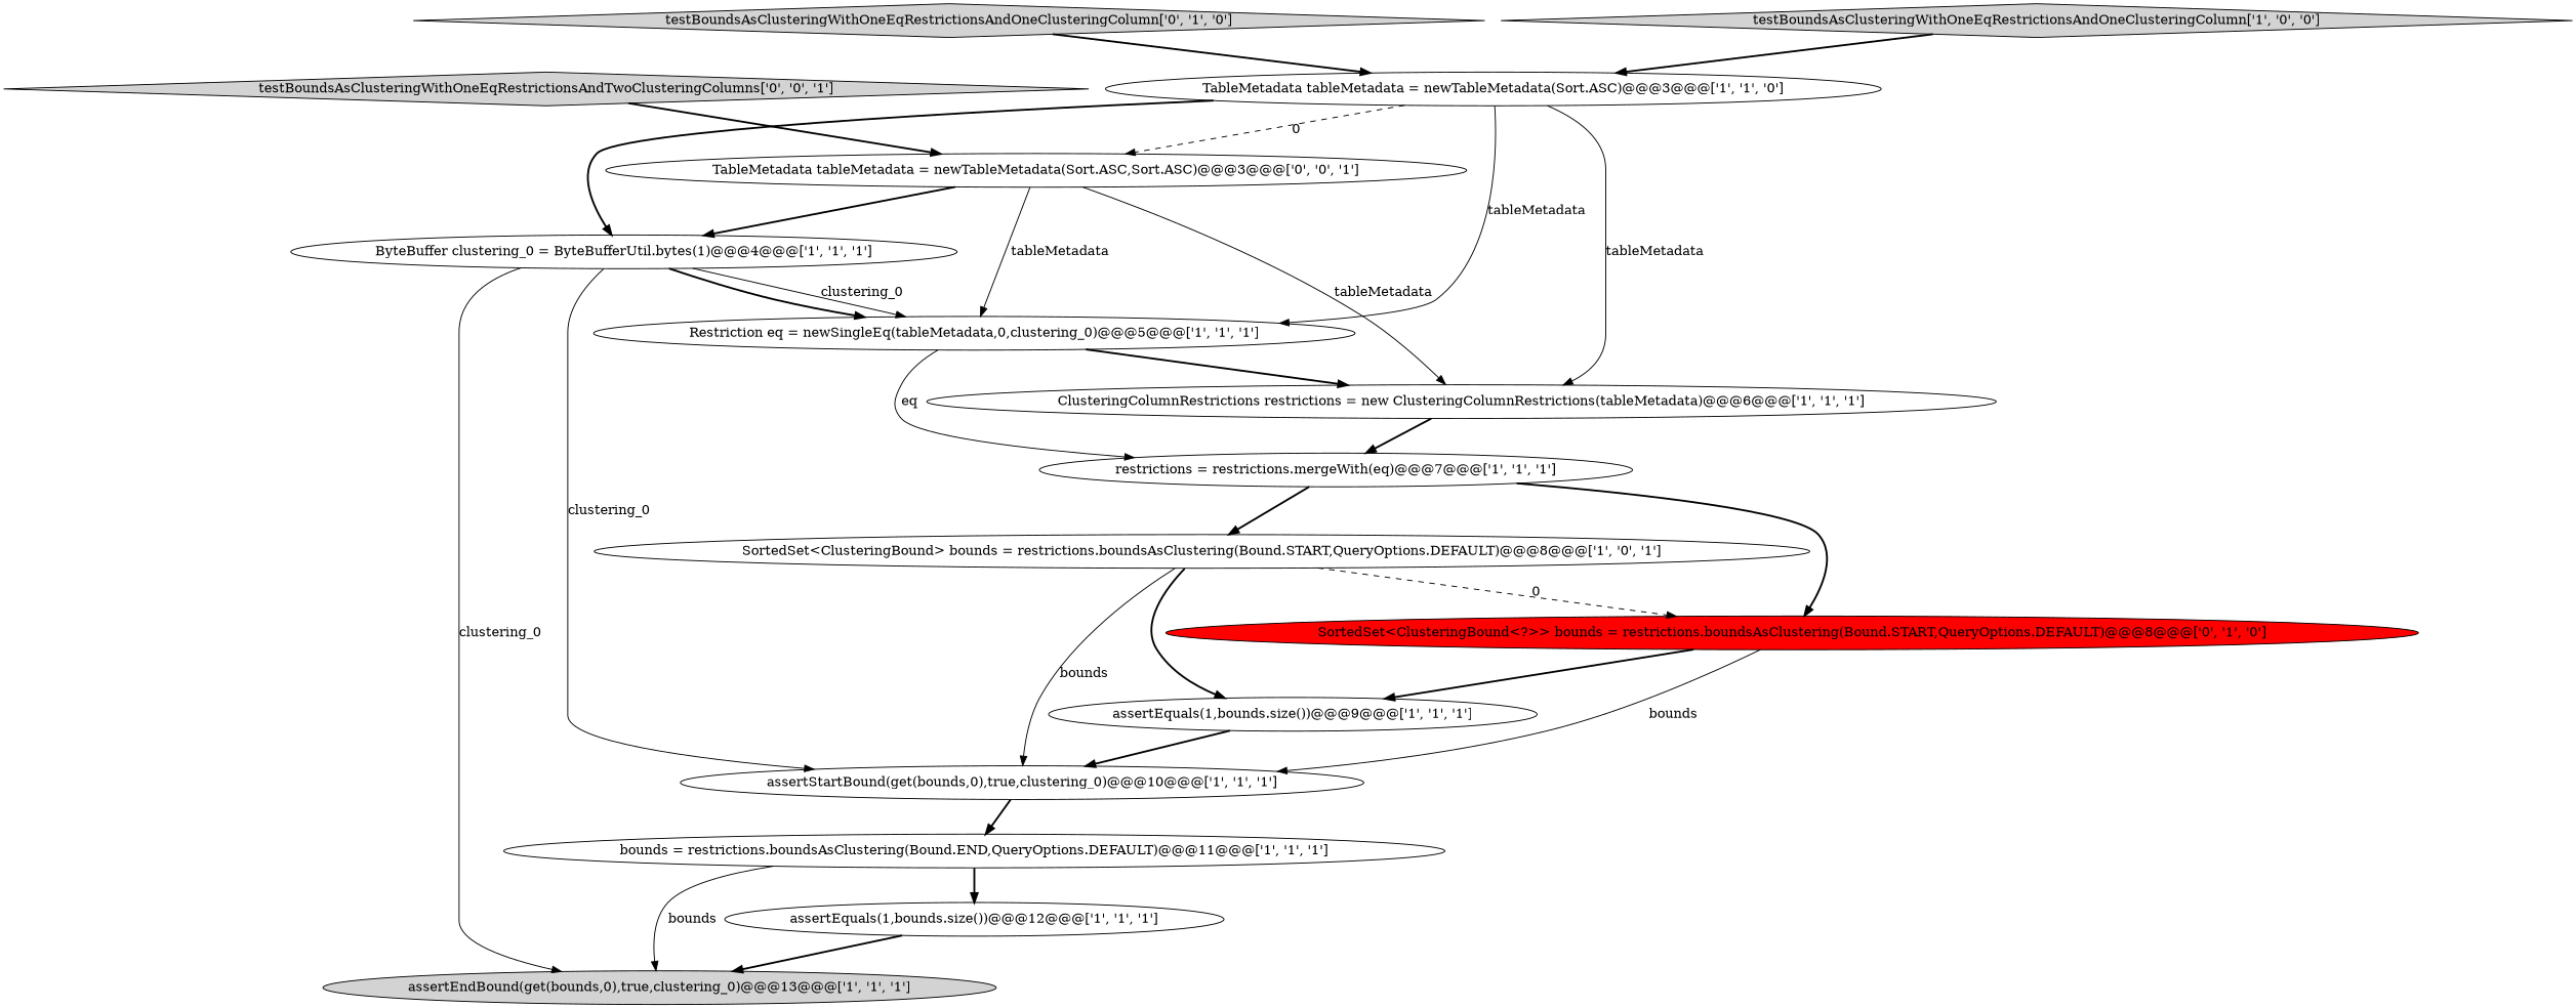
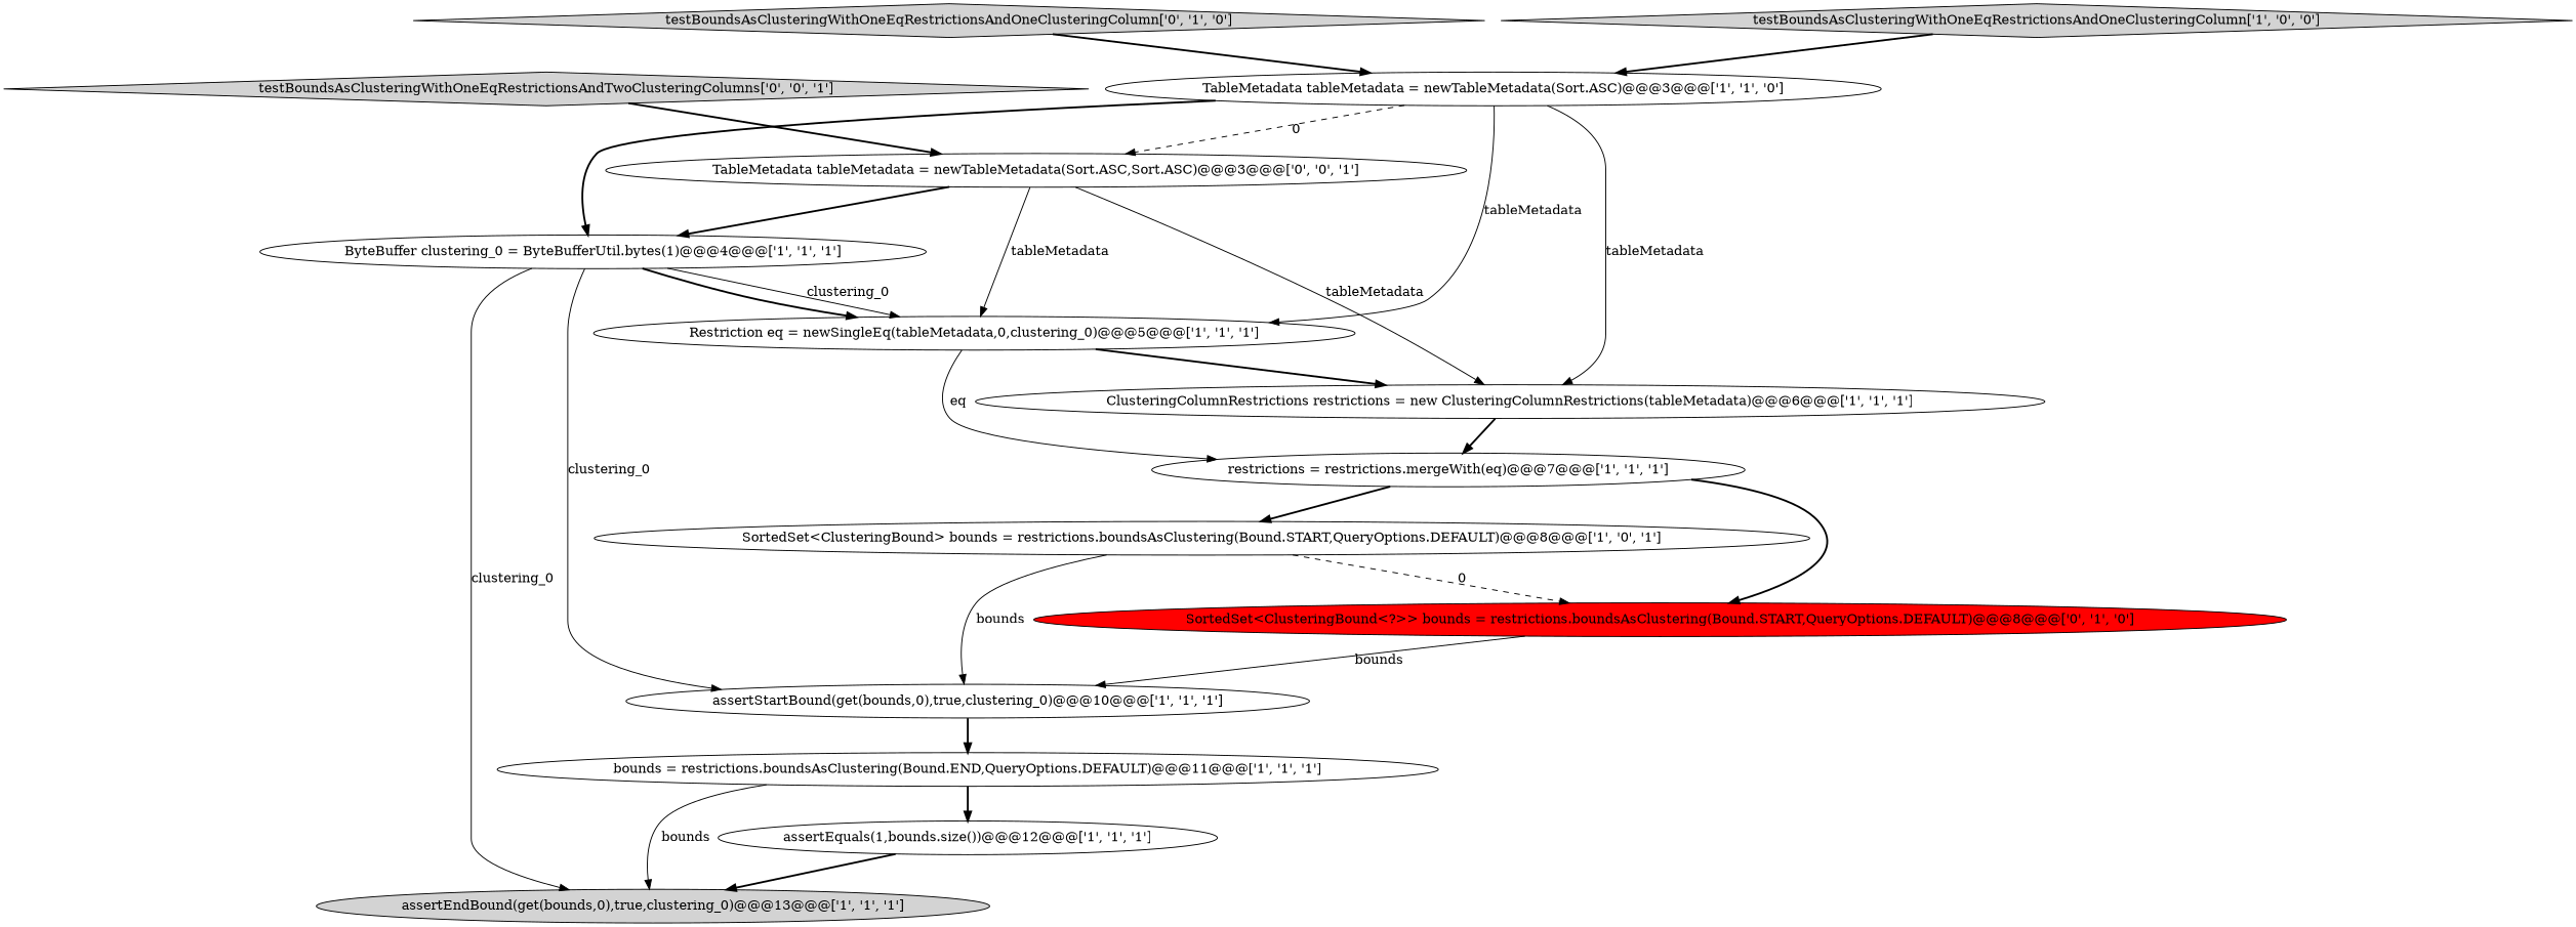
  digraph {
    node [fillcolor=white shape=ellipse style=filled]
    edge [style=bold]
    n1 [label="assertStartBound(get(bounds,0),true,clustering_0)@@@10@@@['1', '1', '1']"]
    n2 [label="bounds = restrictions.boundsAsClustering(Bound.END,QueryOptions.DEFAULT)@@@11@@@['1', '1', '1']"]
    n3 [label="Restriction eq = newSingleEq(tableMetadata,0,clustering_0)@@@5@@@['1', '1', '1']"]
    n4 [label="restrictions = restrictions.mergeWith(eq)@@@7@@@['1', '1', '1']"]
    n5 [label="ClusteringColumnRestrictions restrictions = new ClusteringColumnRestrictions(tableMetadata)@@@6@@@['1', '1', '1']"]
    n6 [fillcolor=red label="SortedSet<ClusteringBound<?>> bounds = restrictions.boundsAsClustering(Bound.START,QueryOptions.DEFAULT)@@@8@@@['0', '1', '0']"]
    n7 [label="SortedSet<ClusteringBound> bounds = restrictions.boundsAsClustering(Bound.START,QueryOptions.DEFAULT)@@@8@@@['1', '0', '1']"]
    n8 [fillcolor=lightgray label="testBoundsAsClusteringWithOneEqRestrictionsAndTwoClusteringColumns['0', '0', '1']" shape=diamond]
    n9 [label="TableMetadata tableMetadata = newTableMetadata(Sort.ASC,Sort.ASC)@@@3@@@['0', '0', '1']"]
-   n10 [label="assertEquals(1,bounds.size())@@@9@@@['1', '1', '1']"]
    n11 [fillcolor=lightgray label="assertEndBound(get(bounds,0),true,clustering_0)@@@13@@@['1', '1', '1']"]
    n12 [label="TableMetadata tableMetadata = newTableMetadata(Sort.ASC)@@@3@@@['1', '1', '0']"]
    n13 [label="ByteBuffer clustering_0 = ByteBufferUtil.bytes(1)@@@4@@@['1', '1', '1']"]
    n14 [label="assertEquals(1,bounds.size())@@@12@@@['1', '1', '1']"]
    n15 [fillcolor=lightgray label="testBoundsAsClusteringWithOneEqRestrictionsAndOneClusteringColumn['0', '1', '0']" shape=diamond]
    n16 [fillcolor=lightgray label="testBoundsAsClusteringWithOneEqRestrictionsAndOneClusteringColumn['1', '0', '0']" shape=diamond]
    n1 -> n2
    n2 -> n11 [label=bounds style=solid]
    n2 -> n14
    n3 -> n4 [label=eq style=solid]
    n3 -> n5
    n4 -> n6
    n4 -> n7
    n5 -> n4
    n6 -> n1 [label=bounds style=solid]
-   n6 -> n10
    n7 -> n1 [label=bounds style=solid]
    n7 -> n6 [label=0 style=dashed]
-   n7 -> n10
    n8 -> n9
    n9 -> n3 [label=tableMetadata style=solid]
    n9 -> n5 [label=tableMetadata style=solid]
    n9 -> n13
-   n10 -> n1
    n12 -> n3 [label=tableMetadata style=solid]
    n12 -> n5 [label=tableMetadata style=solid]
    n12 -> n9 [label=0 style=dashed]
    n12 -> n13
    n13 -> n1 [label=clustering_0 style=solid]
    n13 -> n3 [label=clustering_0 style=solid]
    n13 -> n3
    n13 -> n11 [label=clustering_0 style=solid]
    n14 -> n11
    n15 -> n12
    n16 -> n12
  }
